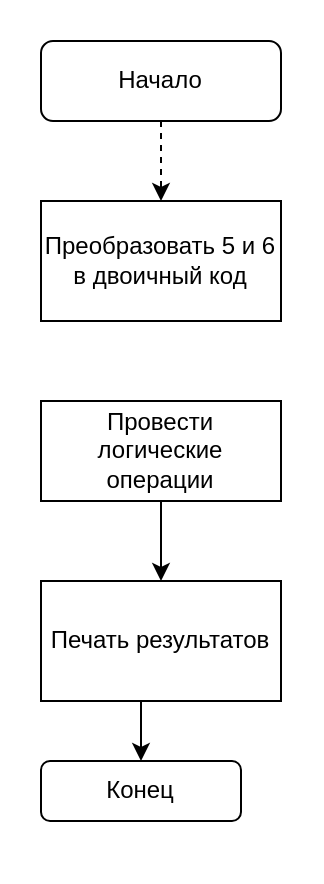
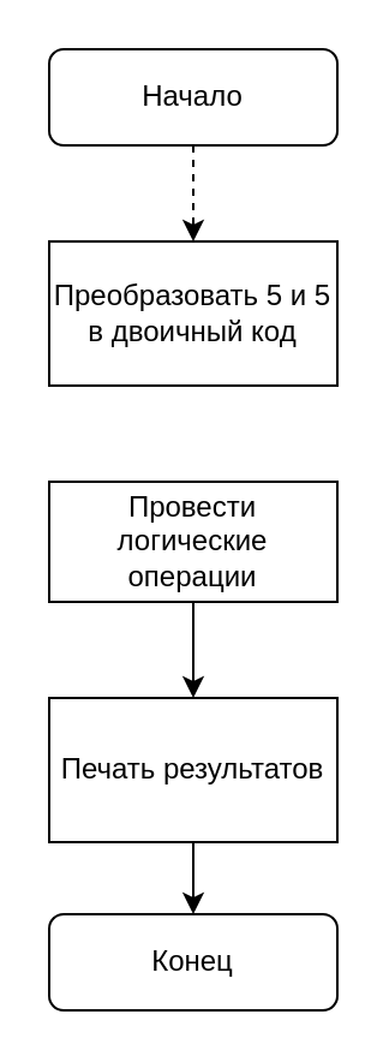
  <mxCell id="0" />
  <mxCell id="1" parent="0" />
  <mxCell id="2" style="edgeStyle=orthogonalEdgeStyle;rounded=0;orthogonalLoop=1;jettySize=auto;html=1;exitX=0.5;exitY=1;exitDx=0;exitDy=0;entryX=0.5;entryY=0;entryDx=0;entryDy=0;dashed=1;" edge="1" parent="1" source="3" target="5"><mxGeometry relative="1" as="geometry" /></mxCell>
  <mxCell id="3" value="Начало" style="rounded=1;whiteSpace=wrap;html=1;fontSize=12;glass=0;strokeWidth=1;shadow=0;" parent="1" vertex="1"><mxGeometry x="20" y="20" width="120" height="40" as="geometry" /></mxCell>
- <mxCell id="4" value="Конец" style="rounded=1;whiteSpace=wrap;html=1;fontSize=12;glass=0;strokeWidth=1;shadow=0;" parent="1" vertex="1"><mxGeometry x="20" y="380" width="100" height="30" as="geometry" /></mxCell>
- <mxCell id="5" value="Преобразовать 5 и 6 в двоичный код" style="rounded=0;whiteSpace=wrap;html=1;" vertex="1" parent="1"><mxGeometry x="20" y="100" width="120" height="60" as="geometry" /></mxCell>
+ <mxCell id="4" value="Конец" style="rounded=1;whiteSpace=wrap;html=1;fontSize=12;glass=0;strokeWidth=1;shadow=0;" parent="1" vertex="1"><mxGeometry x="20" y="380" width="120" height="40" as="geometry" /></mxCell>
+ <mxCell id="5" value="Преобразовать 5 и 5 в двоичный код" style="rounded=0;whiteSpace=wrap;html=1;" vertex="1" parent="1"><mxGeometry x="20" y="100" width="120" height="60" as="geometry" /></mxCell>
  <mxCell id="6" style="edgeStyle=orthogonalEdgeStyle;rounded=0;orthogonalLoop=1;jettySize=auto;html=1;exitX=0.5;exitY=1;exitDx=0;exitDy=0;entryX=0.5;entryY=0;entryDx=0;entryDy=0;" edge="1" parent="1" source="7" target="9"><mxGeometry relative="1" as="geometry"><mxPoint x="80" y="280" as="targetPoint" /></mxGeometry></mxCell>
  <mxCell id="7" value="Провести логические операции" style="rounded=0;whiteSpace=wrap;html=1;" vertex="1" parent="1"><mxGeometry x="20" y="200" width="120" height="50" as="geometry" /></mxCell>
  <mxCell id="8" style="edgeStyle=orthogonalEdgeStyle;rounded=0;orthogonalLoop=1;jettySize=auto;html=1;exitX=0.5;exitY=1;exitDx=0;exitDy=0;entryX=0.5;entryY=0;entryDx=0;entryDy=0;" edge="1" parent="1" source="9" target="4"><mxGeometry relative="1" as="geometry" /></mxCell>
  <mxCell id="9" value="Печать результатов" style="rounded=0;whiteSpace=wrap;html=1;" vertex="1" parent="1"><mxGeometry x="20" y="290" width="120" height="60" as="geometry" /></mxCell>
